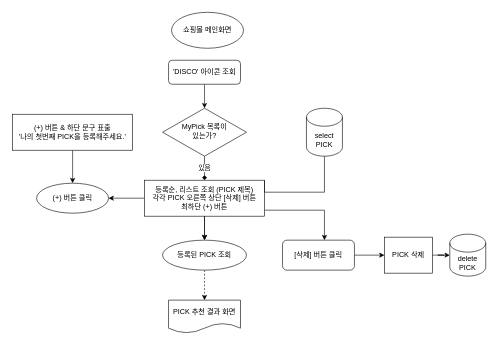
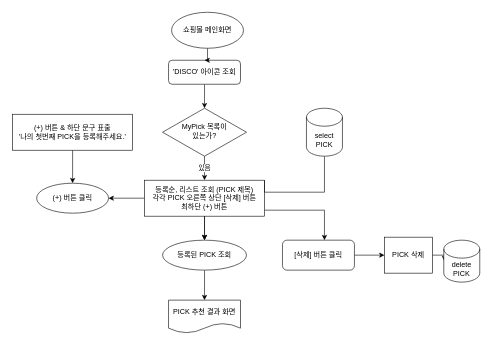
  <mxCell id="0" />
  <mxCell id="1" parent="0" />
  <mxCell id="2" value="" style="edgeStyle=orthogonalEdgeStyle;rounded=0;orthogonalLoop=1;jettySize=auto;html=1;" parent="1" source="3" target="5" edge="1"><mxGeometry relative="1" as="geometry" /></mxCell>
  <mxCell id="3" value="'DISCO' 아이콘 조회" style="rounded=1;whiteSpace=wrap;html=1;fontSize=12;glass=0;strokeWidth=1;shadow=0;" parent="1" vertex="1"><mxGeometry x="280" y="100" width="120" height="40" as="geometry" /></mxCell>
- <mxCell id="4" value="있음" style="edgeStyle=orthogonalEdgeStyle;rounded=0;orthogonalLoop=1;jettySize=auto;html=1;endArrow=diamond;" parent="1" source="5" target="13" edge="1"><mxGeometry relative="1" as="geometry" /></mxCell>
+ <mxCell id="4" value="있음" style="edgeStyle=orthogonalEdgeStyle;rounded=0;orthogonalLoop=1;jettySize=auto;html=1;" parent="1" source="5" target="13" edge="1"><mxGeometry relative="1" as="geometry" /></mxCell>
  <mxCell id="5" value="MyPick 목록이&lt;br&gt;있는가?" style="rhombus;whiteSpace=wrap;html=1;shadow=0;fontFamily=Helvetica;fontSize=12;align=center;strokeWidth=1;spacing=6;spacingTop=-4;" parent="1" vertex="1"><mxGeometry x="270" y="180" width="140" height="80" as="geometry" /></mxCell>
+ <mxCell id="6" value="" style="edgeStyle=orthogonalEdgeStyle;rounded=0;orthogonalLoop=1;jettySize=auto;html=1;" parent="1" source="7" target="3" edge="1"><mxGeometry relative="1" as="geometry" /></mxCell>
  <mxCell id="7" value="쇼핑몰 메인화면" style="ellipse;whiteSpace=wrap;html=1;" parent="1" vertex="1"><mxGeometry x="285" y="20" width="120" height="60" as="geometry" /></mxCell>
  <mxCell id="8" value="" style="edgeStyle=orthogonalEdgeStyle;rounded=0;orthogonalLoop=1;jettySize=auto;html=1;" parent="1" source="9" target="20" edge="1"><mxGeometry relative="1" as="geometry" /></mxCell>
  <mxCell id="9" value="(+) 버튼 &amp;amp; 하단 문구 표출&lt;br&gt;'나의 첫번째 PICK을 등록해주세요.'" style="rounded=0;whiteSpace=wrap;html=1;" parent="1" vertex="1"><mxGeometry x="20" y="190" width="200" height="60" as="geometry" /></mxCell>
  <mxCell id="10" value="" style="edgeStyle=orthogonalEdgeStyle;rounded=0;orthogonalLoop=1;jettySize=auto;html=1;" parent="1" source="13" target="19" edge="1"><mxGeometry relative="1" as="geometry" /></mxCell>
  <mxCell id="11" value="" style="edgeStyle=orthogonalEdgeStyle;rounded=0;orthogonalLoop=1;jettySize=auto;html=1;" parent="1" source="13" target="20" edge="1"><mxGeometry relative="1" as="geometry" /></mxCell>
  <mxCell id="12" style="edgeStyle=orthogonalEdgeStyle;rounded=0;orthogonalLoop=1;jettySize=auto;html=1;" parent="1" source="13" target="25" edge="1"><mxGeometry relative="1" as="geometry"><Array as="points"><mxPoint x="540" y="350" /></Array></mxGeometry></mxCell>
  <mxCell id="13" value="등록순, 리스트 조회 (PICK 제목)&lt;br&gt;각각 PICK 오른쪽 상단 [삭제] 버튼&lt;br&gt;최하단 (+) 버튼" style="rounded=0;whiteSpace=wrap;html=1;" parent="1" vertex="1"><mxGeometry x="240" y="300" width="200" height="60" as="geometry" /></mxCell>
  <mxCell id="14" value="" style="edgeStyle=orthogonalEdgeStyle;rounded=0;orthogonalLoop=1;jettySize=auto;html=1;" parent="1" source="15" target="16" edge="1"><mxGeometry relative="1" as="geometry" /></mxCell>
  <mxCell id="15" value="PICK 삭제" style="rounded=0;whiteSpace=wrap;html=1;direction=west;" parent="1" vertex="1"><mxGeometry x="640" y="395" width="80" height="60" as="geometry" /></mxCell>
- <mxCell id="16" value="delete&lt;br&gt;PICK" style="shape=cylinder3;whiteSpace=wrap;html=1;boundedLbl=1;backgroundOutline=1;size=15;" parent="1" vertex="1"><mxGeometry x="749" y="390" width="60" height="70" as="geometry" /></mxCell>
+ <mxCell id="16" value="delete&lt;br&gt;PICK" style="shape=cylinder3;whiteSpace=wrap;html=1;boundedLbl=1;backgroundOutline=1;size=15;" parent="1" vertex="1"><mxGeometry x="739" y="400" width="60" height="70" as="geometry" /></mxCell>
  <mxCell id="17" value="" style="edgeStyle=orthogonalEdgeStyle;rounded=0;orthogonalLoop=1;jettySize=auto;html=1;" parent="1" source="13" target="19" edge="1"><mxGeometry relative="1" as="geometry"><mxPoint x="340" y="360" as="sourcePoint" /><mxPoint x="340" y="520" as="targetPoint" /></mxGeometry></mxCell>
- <mxCell id="18" value="" style="edgeStyle=orthogonalEdgeStyle;rounded=0;orthogonalLoop=1;jettySize=auto;html=1;dashed=1;" parent="1" source="19" target="21" edge="1"><mxGeometry relative="1" as="geometry" /></mxCell>
+ <mxCell id="18" value="" style="edgeStyle=orthogonalEdgeStyle;rounded=0;orthogonalLoop=1;jettySize=auto;html=1;" parent="1" source="19" target="21" edge="1"><mxGeometry relative="1" as="geometry" /></mxCell>
  <mxCell id="19" value="등록된 PICK 조회" style="ellipse;whiteSpace=wrap;html=1;rounded=0;" parent="1" vertex="1"><mxGeometry x="270" y="400" width="140" height="50" as="geometry" /></mxCell>
  <mxCell id="20" value="(+) 버튼 클릭" style="ellipse;whiteSpace=wrap;html=1;rounded=0;" parent="1" vertex="1"><mxGeometry x="60" y="305" width="120" height="50" as="geometry" /></mxCell>
  <mxCell id="21" value="PICK 추천 결과 화면" style="shape=document;whiteSpace=wrap;html=1;boundedLbl=1;" parent="1" vertex="1"><mxGeometry x="280" y="500" width="120" height="55" as="geometry" /></mxCell>
  <mxCell id="22" style="edgeStyle=orthogonalEdgeStyle;rounded=0;orthogonalLoop=1;jettySize=auto;html=1;entryX=1;entryY=0;entryDx=0;entryDy=0;endArrow=none;endFill=0;" parent="1" source="23" target="13" edge="1"><mxGeometry relative="1" as="geometry"><Array as="points"><mxPoint x="540" y="320" /><mxPoint x="440" y="320" /></Array></mxGeometry></mxCell>
  <mxCell id="23" value="select&lt;br&gt;PICK" style="shape=cylinder3;whiteSpace=wrap;html=1;boundedLbl=1;backgroundOutline=1;size=15;" parent="1" vertex="1"><mxGeometry x="510" y="180" width="60" height="80" as="geometry" /></mxCell>
  <mxCell id="24" value="" style="edgeStyle=orthogonalEdgeStyle;rounded=0;orthogonalLoop=1;jettySize=auto;html=1;" parent="1" source="25" target="15" edge="1"><mxGeometry relative="1" as="geometry" /></mxCell>
  <mxCell id="25" value="[삭제] 버튼 클릭" style="whiteSpace=wrap;html=1;rounded=1;" parent="1" vertex="1"><mxGeometry x="470" y="400" width="120" height="50" as="geometry" /></mxCell>
